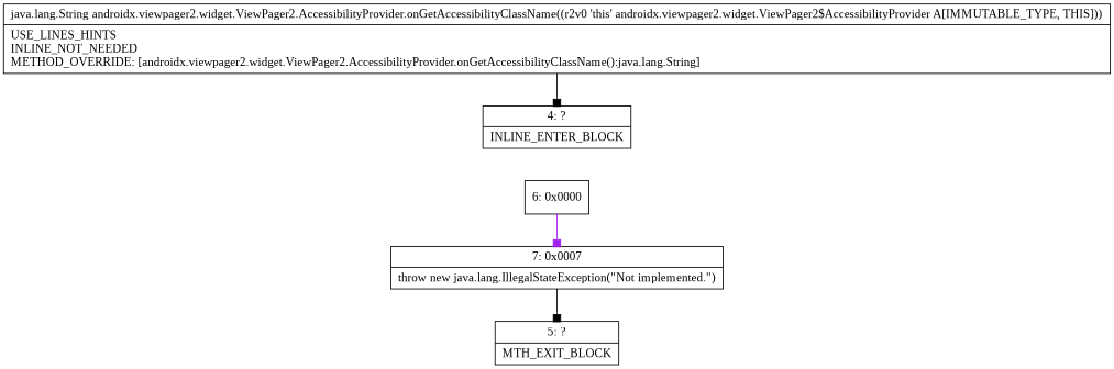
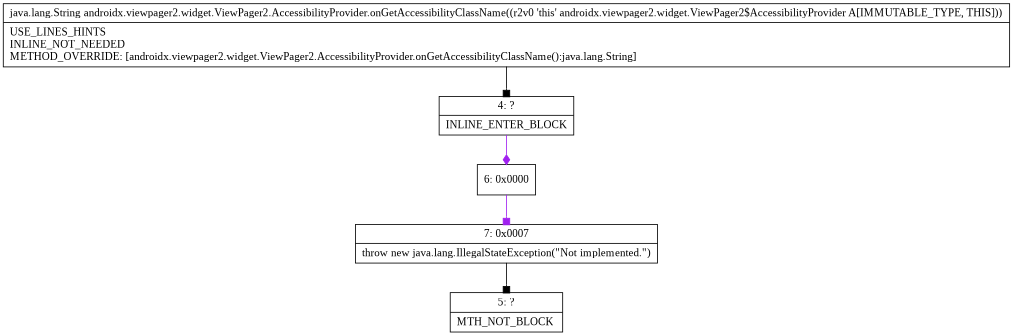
  digraph {
    fontname="Liberation Serif"
    node [fontname="Liberation Serif" shape=record]
    edge [arrowhead=box color=purple fontname="Liberation Serif"]
    n1 [label="{4\:\ ?|INLINE_ENTER_BLOCK\l}"]
    n2 [label="{6\:\ 0x0000}"]
    n3 [label="{7\:\ 0x0007|throw new java.lang.IllegalStateException(\"Not implemented.\")\l}"]
-   n4 [label="{5\:\ ?|MTH_EXIT_BLOCK\l}"]
+   n4 [label="{5\:\ ?|MTH_NOT_BLOCK\l}"]
    n5 [label="{java.lang.String androidx.viewpager2.widget.ViewPager2.AccessibilityProvider.onGetAccessibilityClassName((r2v0 'this' androidx.viewpager2.widget.ViewPager2$AccessibilityProvider A[IMMUTABLE_TYPE, THIS]))  | USE_LINES_HINTS\lINLINE_NOT_NEEDED\lMETHOD_OVERRIDE: [androidx.viewpager2.widget.ViewPager2.AccessibilityProvider.onGetAccessibilityClassName():java.lang.String]\l}"]
+   n1 -> n2 [arrowhead=diamond]
    n2 -> n3
    n3 -> n4 [color=black]
    n5 -> n1 [color=black]
  }
